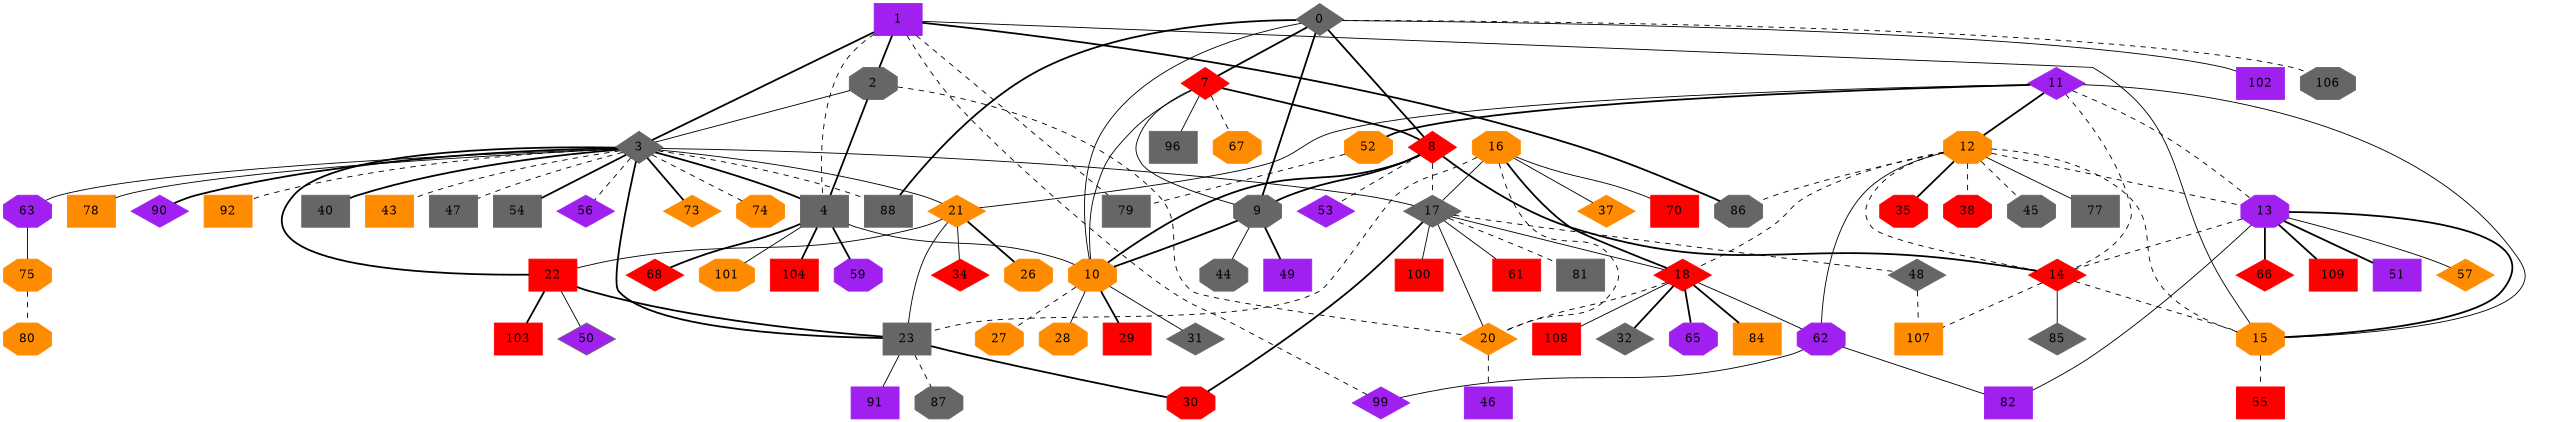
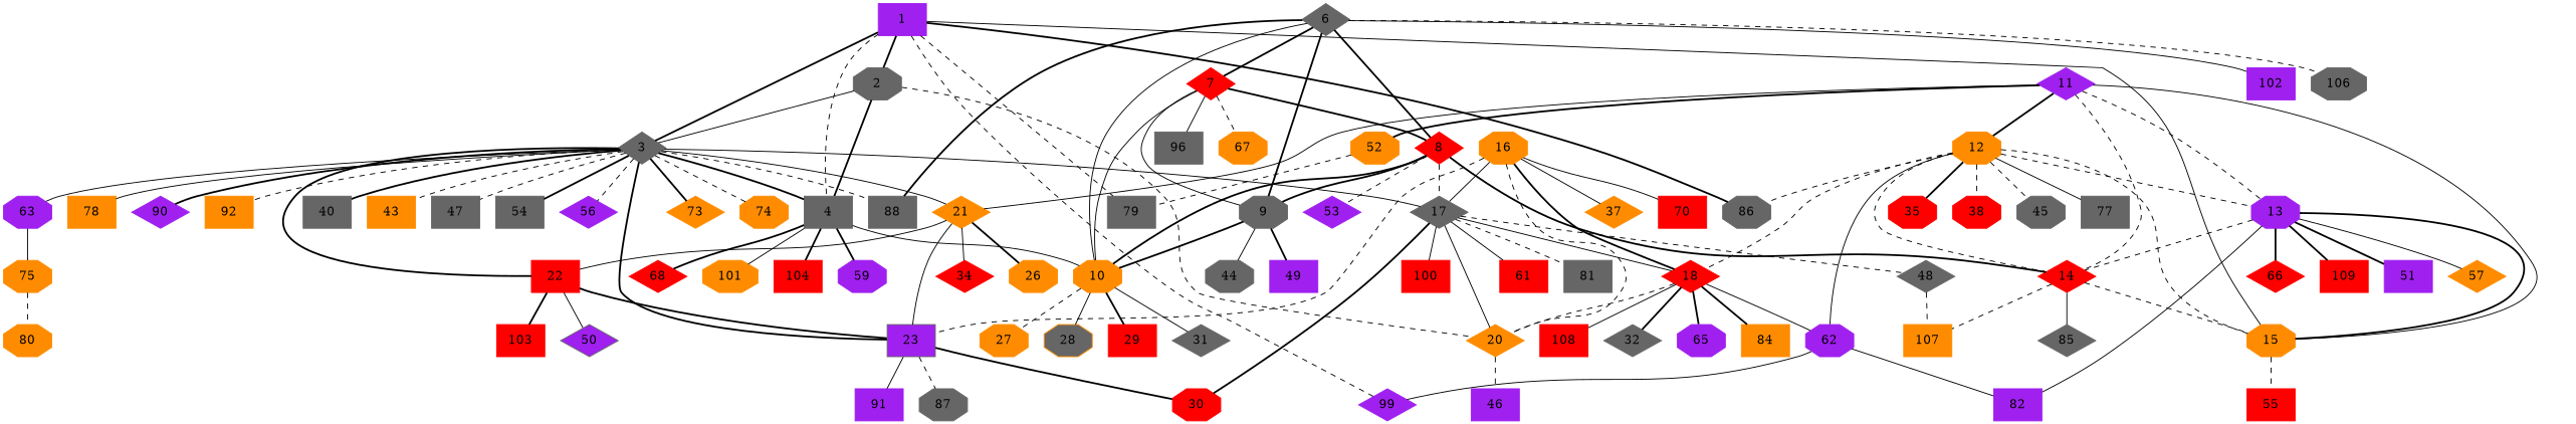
  graph {
    node [color=gray40 shape=box style=filled]
    edge [style=bold]
    1 [color=purple super="+42"]
    2 [shape=octagon]
    3 [shape=diamond super="+25"]
    4 [super="+5"]
    15 [color=darkorange shape=octagon super="+93"]
    79
    86 [shape=octagon]
    99 [color=purple shape=diamond]
    20 [color=darkorange shape=diamond super="+58"]
    17 [shape=diamond super="+64"]
    21 [color=darkorange shape=diamond super="+24"]
    22 [color=red super="+36"]
-   23 [super="+97"]
+   23 [super="+97" fillcolor=purple]
    40
    43 [color=darkorange]
    47 [super="+94"]
    54
    56 [color=purple shape=diamond]
    63 [color=purple shape=octagon]
    73 [color=darkorange shape=diamond]
    74 [color=darkorange shape=octagon]
    78 [color=darkorange]
    88
    90 [color=purple shape=diamond]
    92 [color=darkorange]
    10 [color=darkorange shape=octagon super="+72"]
    59 [color=purple shape=octagon]
    68 [color=red shape=diamond]
    101 [color=darkorange shape=octagon]
    104 [color=red]
    55 [color=red]
    46 [color=purple]
    18 [color=red shape=diamond super="+19"]
    30 [color=red shape=octagon]
    48 [shape=diamond super="+60"]
    61 [color=red]
    81
    100 [color=red]
    26 [color=darkorange shape=octagon]
    34 [color=red shape=diamond]
    50 [fillcolor=purple shape=diamond]
    103 [color=red]
    87 [shape=octagon]
    91 [color=purple]
    75 [color=darkorange shape=octagon]
    80 [color=darkorange shape=octagon]
    27 [color=darkorange shape=octagon]
-   28 [color=darkorange shape=octagon super="+83"]
+   28 [color=darkorange shape=octagon super="+83" fillcolor=gray40]
    29 [color=red]
    31 [shape=diamond]
-   6 [shape=diamond super="+39" label=0]
+   6 [shape=diamond super="+39"]
    7 [color=red shape=diamond super="+69"]
    8 [color=red shape=diamond super="+71"]
    9 [shape=octagon super="+76"]
    102 [color=purple]
    106 [shape=octagon]
    67 [color=darkorange shape=octagon]
    96
    14 [color=red shape=diamond super="+41"]
    53 [color=purple shape=diamond]
    44 [shape=octagon]
    49 [color=purple]
    85 [shape=diamond]
    107 [color=darkorange]
    12 [color=darkorange shape=octagon super="+33"]
    13 [color=purple shape=octagon super="+105"]
    35 [color=red shape=octagon]
    38 [color=red shape=octagon]
    45 [shape=octagon]
    62 [color=purple shape=octagon]
    77
    11 [color=purple shape=diamond]
    52 [color=darkorange shape=octagon super="+98"]
    51 [color=purple]
    57 [color=darkorange shape=diamond]
    66 [color=red shape=diamond]
    82 [color=purple]
    109 [color=red]
    32 [shape=diamond]
    65 [color=purple shape=octagon]
    84 [color=darkorange]
    108 [color=red]
    16 [color=darkorange shape=octagon super="+89"]
    37 [color=darkorange shape=diamond]
    70 [color=red]
    1 -- 2
    1 -- 3
    1 -- 4 [style=dashed weight=2]
    1 -- 15 [style=solid]
    1 -- 79 [style=dashed]
    1 -- 86
    1 -- 99 [style=dashed]
    2 -- 3 [style=solid]
    2 -- 4 [weight=2]
    2 -- 20 [style=dashed]
    3 -- 4 [weight=2]
    3 -- 17 [style=solid]
    3 -- 21 [style=solid weight=2]
    3 -- 22
    3 -- 23
    3 -- 40
    3 -- 43 [style=dashed]
    3 -- 47 [style=dashed]
    3 -- 54
    3 -- 56 [style=dashed]
    3 -- 63 [style=solid]
    3 -- 73
    3 -- 74 [style=dashed]
    3 -- 78 [style=solid]
    3 -- 88 [style=dashed]
    3 -- 90
    3 -- 92 [style=dashed]
    4 -- 10 [style=solid]
    4 -- 59
    4 -- 68
    4 -- 101 [style=solid]
    4 -- 104
    15 -- 55 [style=dashed]
    20 -- 46 [style=dashed]
    17 -- 20 [style=solid]
    17 -- 18 [style=solid weight=2]
    17 -- 30
    17 -- 48 [style=dashed]
    17 -- 61 [style=solid]
    17 -- 81 [style=dashed]
    17 -- 100 [style=solid]
    21 -- 22 [style=solid weight=2]
    21 -- 23 [style=solid weight=2]
    21 -- 26
    21 -- 34 [style=solid]
    22 -- 23
    22 -- 50 [style=solid]
    22 -- 103
    23 -- 30
    23 -- 87 [style=dashed]
    23 -- 91 [style=solid]
    63 -- 75 [style=solid]
    10 -- 27 [style=dashed]
    10 -- 28 [style=solid]
    10 -- 29
    10 -- 31 [style=solid]
    18 -- 20 [style=dashed weight=2]
    18 -- 62 [style=solid]
    18 -- 32
    18 -- 65
    18 -- 84
    18 -- 108 [style=solid]
    48 -- 107 [style=dashed]
    75 -- 80 [style=dashed]
    6 -- 88
    6 -- 10 [style=solid]
    6 -- 7
    6 -- 8
    6 -- 9
    6 -- 102 [style=solid]
    6 -- 106 [style=dashed]
    7 -- 10 [style=solid]
    7 -- 8
    7 -- 9 [style=solid]
    7 -- 67 [style=dashed]
    7 -- 96 [style=solid]
    8 -- 17 [style=dashed]
    8 -- 10
    8 -- 9
    8 -- 14
    8 -- 53 [style=dashed]
    9 -- 10
    9 -- 44 [style=solid]
    9 -- 49
    14 -- 15 [style=dashed]
    14 -- 85 [style=solid]
    14 -- 107 [style=dashed]
    12 -- 15 [style=dashed]
    12 -- 86 [style=dashed]
    12 -- 18 [style=dashed]
    12 -- 14 [style=dashed]
    12 -- 13 [style=dashed]
    12 -- 35
    12 -- 38 [style=dashed]
    12 -- 45 [style=dashed]
    12 -- 62 [style=solid]
    12 -- 77 [style=solid]
    13 -- 15
    13 -- 14 [style=dashed]
    13 -- 51
    13 -- 57 [style=solid]
    13 -- 66
    13 -- 82 [style=solid]
    13 -- 109
    62 -- 99 [style=solid]
    62 -- 82 [style=solid]
    11 -- 15 [style=solid]
    11 -- 21 [style=solid]
    11 -- 14 [style=dashed]
    11 -- 12
    11 -- 13 [style=dashed]
    11 -- 52
    52 -- 79 [style=dashed]
    16 -- 20 [style=dashed]
    16 -- 17 [style=solid]
    16 -- 23 [style=dashed]
    16 -- 18 [weight=2]
    16 -- 37 [style=solid]
    16 -- 70 [style=solid]
  }
